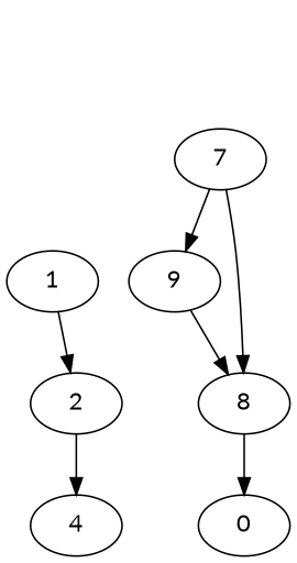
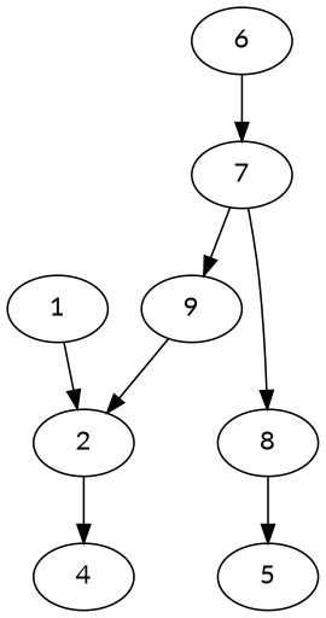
  digraph {
    fontname=Lato
    node [fontname=Lato]
    edge [fontname=Lato]
    1
    2
    4
+   6
    7
    8
    9
-   5 [label=0]
+   5
    1 -> 2
    2 -> 4
+   6 -> 7
    7 -> 8
    7 -> 9
    8 -> 5
-   9 -> 8
+   9 -> 2
  }
